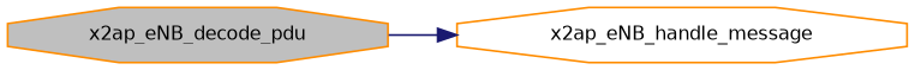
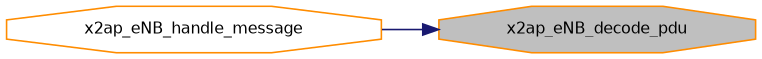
  digraph {
    rankdir=RL
    node [color=darkorange fontname=Helvetica fontsize=10 shape=octagon style=filled]
    n1 [fillcolor=grey75 fontcolor=black height=0.2 label=x2ap_eNB_decode_pdu width=0.4]
    n2 [fillcolor=white height=0.2 label=x2ap_eNB_handle_message width=0.4]
-   n2 -> n1 [color=midnightblue dir=back fontname=Helvetica fontsize=10 labelfontname=Helvetica labelfontsize=10 style=solid]
+   n1 -> n2 [color=midnightblue dir=back fontname=Helvetica fontsize=10 labelfontname=Helvetica labelfontsize=10 style=solid]
  }
